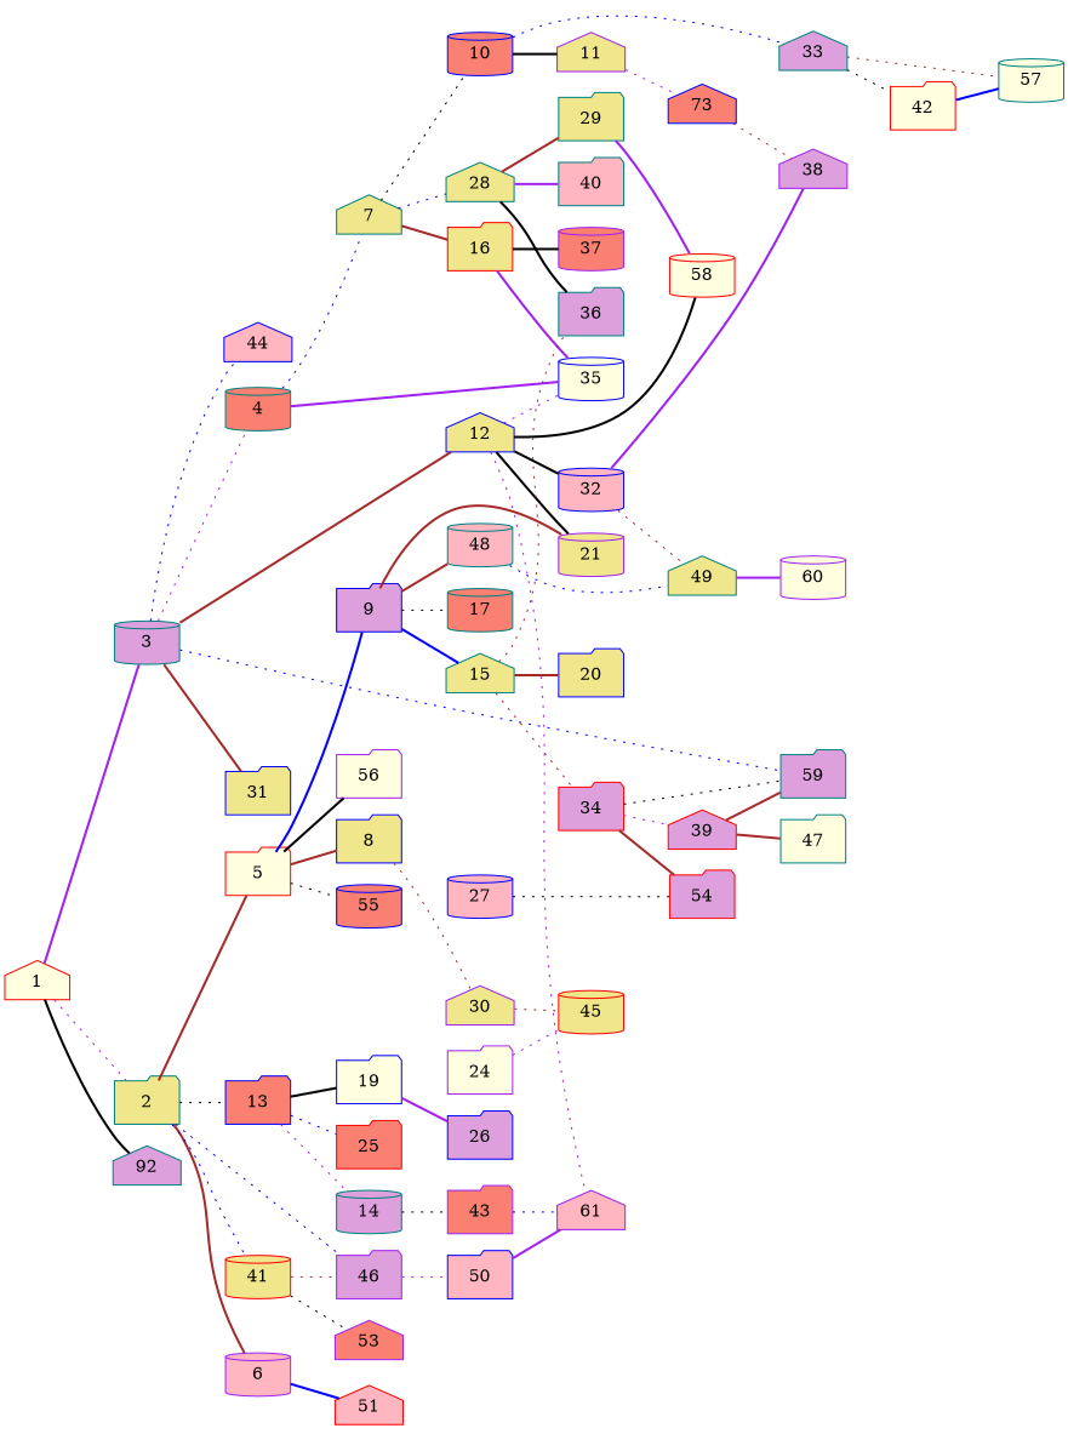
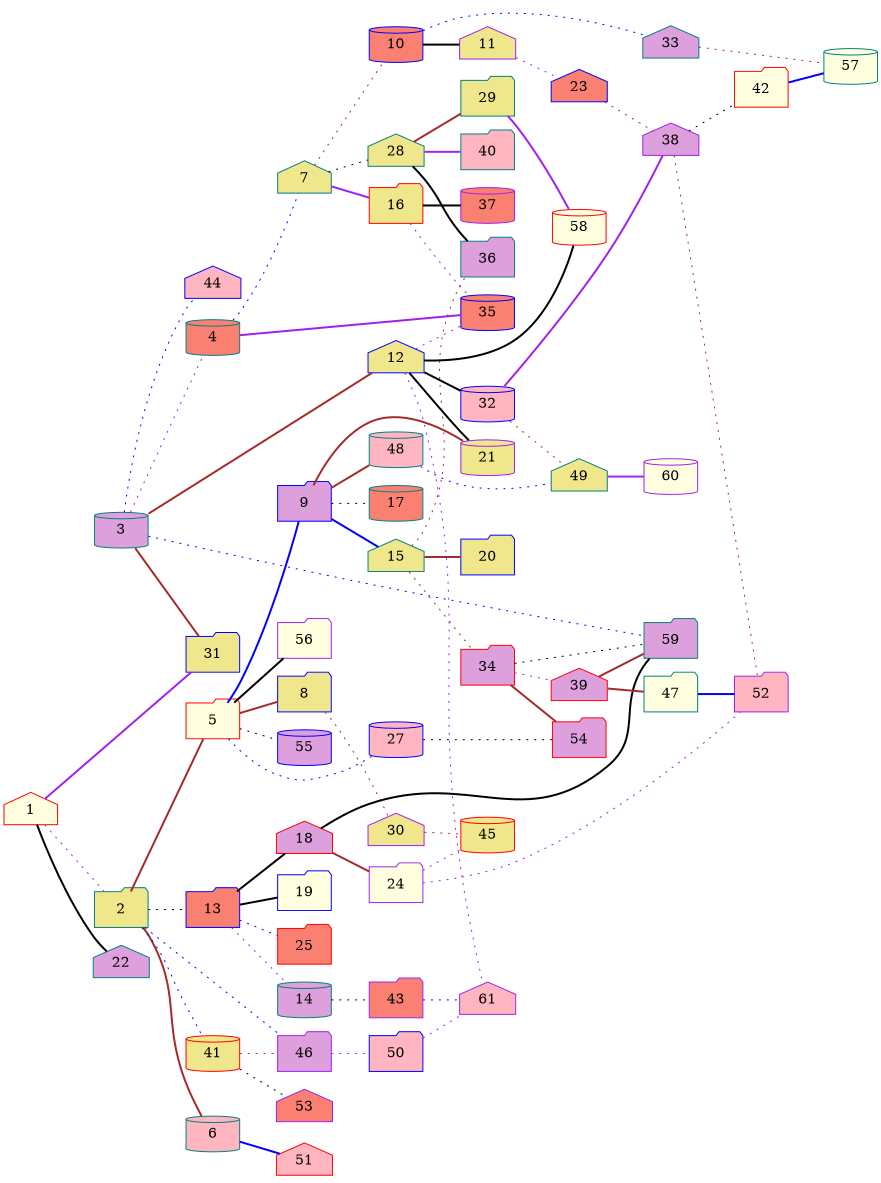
  graph {
    rankdir=LR
    node [color=teal fillcolor=khaki shape=folder style=filled]
    edge [color=brown style=dotted]
    1 [color=red fillcolor=lightyellow shape=house]
    2
    3 [fillcolor=plum shape=cylinder]
-   22 [fillcolor=plum shape=house label=92]
+   22 [fillcolor=plum shape=house]
    5 [color=red fillcolor=lightyellow]
-   6 [color=purple fillcolor=lightpink shape=cylinder]
+   6 [fillcolor=lightpink shape=cylinder]
    13 [color=blue fillcolor=salmon]
    41 [color=red shape=cylinder]
    46 [color=purple fillcolor=plum]
    4 [fillcolor=salmon shape=cylinder]
    12 [color=blue shape=house]
    31 [color=blue]
    44 [color=blue fillcolor=lightpink shape=house]
    59 [fillcolor=plum]
    8 [color=blue]
    9 [color=blue fillcolor=plum]
    27 [color=blue fillcolor=lightpink shape=cylinder]
-   55 [color=blue fillcolor=salmon shape=cylinder]
+   55 [color=blue fillcolor=plum shape=cylinder]
    56 [color=purple fillcolor=lightyellow]
    51 [color=red fillcolor=lightpink shape=house]
    14 [fillcolor=plum shape=cylinder]
+   18 [color=red fillcolor=plum shape=house]
    19 [color=blue fillcolor=lightyellow]
    25 [color=red fillcolor=salmon]
    53 [color=purple fillcolor=salmon shape=house]
    50 [color=blue fillcolor=lightpink]
    7 [shape=house]
-   35 [color=blue fillcolor=lightyellow shape=cylinder]
+   35 [color=blue fillcolor=salmon shape=cylinder]
    21 [color=purple shape=cylinder]
    32 [color=blue fillcolor=lightpink shape=cylinder]
    58 [color=red fillcolor=lightyellow shape=cylinder]
    61 [color=purple fillcolor=lightpink shape=house]
    10 [color=blue fillcolor=salmon shape=cylinder]
    16 [color=red]
    28 [shape=house]
    30 [color=purple shape=house]
    15 [shape=house]
    17 [fillcolor=salmon shape=cylinder]
    48 [fillcolor=lightpink shape=cylinder]
    54 [color=red fillcolor=plum]
    11 [color=purple shape=house]
    33 [fillcolor=plum shape=house]
    37 [color=purple fillcolor=salmon shape=cylinder]
    36 [fillcolor=plum]
    29
    40 [fillcolor=lightpink]
    45 [color=red shape=cylinder]
    20 [color=blue]
    34 [color=red fillcolor=plum]
    49 [shape=house]
-   23 [color=blue fillcolor=salmon shape=house label=73]
+   23 [color=blue fillcolor=salmon shape=house]
    57 [fillcolor=lightyellow shape=cylinder]
    38 [color=purple fillcolor=plum shape=house]
    43 [color=purple fillcolor=salmon]
    24 [color=purple fillcolor=lightyellow]
-   26 [color=blue fillcolor=plum]
    39 [color=red fillcolor=plum shape=house]
+   52 [color=purple fillcolor=lightpink]
    42 [color=red fillcolor=lightyellow]
    60 [color=purple fillcolor=lightyellow shape=cylinder]
    47 [fillcolor=lightyellow]
    1 -- 2 [color=purple]
-   1 -- 3 [color=purple style=bold]
+   1 -- 31 [color=purple style=bold]
    1 -- 22 [color=black style=bold]
    2 -- 5 [style=bold]
    2 -- 6 [style=bold]
    2 -- 13 [color=black]
    2 -- 41 [color=blue]
    2 -- 46 [color=blue]
    3 -- 4 [color=purple]
    3 -- 12 [style=bold]
    3 -- 31 [style=bold]
    3 -- 44 [color=blue]
    3 -- 59 [color=blue]
    5 -- 8 [style=bold]
    5 -- 9 [color=blue style=bold]
+   5 -- 27 [color=blue]
    5 -- 55 [color=black]
    5 -- 56 [color=black style=bold]
    6 -- 51 [color=blue style=bold]
    13 -- 14 [color=purple]
+   13 -- 18 [color=black style=bold]
    13 -- 19 [color=black style=bold]
    13 -- 25 [color=blue]
    41 -- 46
    41 -- 53 [color=black]
    46 -- 50 [color=purple]
    4 -- 7 [color=blue]
    4 -- 35 [color=purple style=bold]
    12 -- 35 [color=purple]
    12 -- 21 [color=black style=bold]
    12 -- 32 [color=black style=bold]
    12 -- 58 [color=black style=bold]
    12 -- 61 [color=purple]
    8 -- 30
    9 -- 21 [style=bold]
    9 -- 15 [color=blue style=bold]
    9 -- 17 [color=black]
    9 -- 48 [style=bold]
    27 -- 54 [color=black]
    14 -- 43 [color=black]
-   19 -- 26 [color=purple style=bold]
-   50 -- 61 [color=purple style=bold]
-   7 -- 10 [color=black]
-   7 -- 16 [style=bold]
-   7 -- 28 [color=blue]
+   18 -- 59 [color=black style=bold]
+   18 -- 24 [style=bold]
+   50 -- 61 [color=purple]
+   7 -- 10
+   7 -- 16 [color=purple style=bold]
+   7 -- 28 [color=black]
    32 -- 49
    32 -- 38 [color=purple style=bold]
    10 -- 11 [color=black style=bold]
    10 -- 33 [color=blue]
-   16 -- 35 [color=purple style=bold]
+   16 -- 35 [color=purple]
    16 -- 37 [color=black style=bold]
    28 -- 36 [color=black style=bold]
    28 -- 29 [style=bold]
    28 -- 40 [color=purple style=bold]
    30 -- 45
    15 -- 36
    15 -- 20 [style=bold]
    15 -- 34
    48 -- 49 [color=blue]
    11 -- 23 [color=purple]
    33 -- 57
    29 -- 58 [color=purple style=bold]
    34 -- 59 [color=black]
    34 -- 54 [style=bold]
    34 -- 39 [color=purple]
    49 -- 60 [color=purple style=bold]
    23 -- 38
-   33 -- 42 [color=black]
+   38 -- 52
+   38 -- 42 [color=black]
    43 -- 61 [color=blue]
    24 -- 45 [color=purple]
+   24 -- 52 [color=purple]
    39 -- 59 [style=bold]
    39 -- 47 [style=bold]
    42 -- 57 [color=blue style=bold]
+   47 -- 52 [color=blue style=bold]
  }
